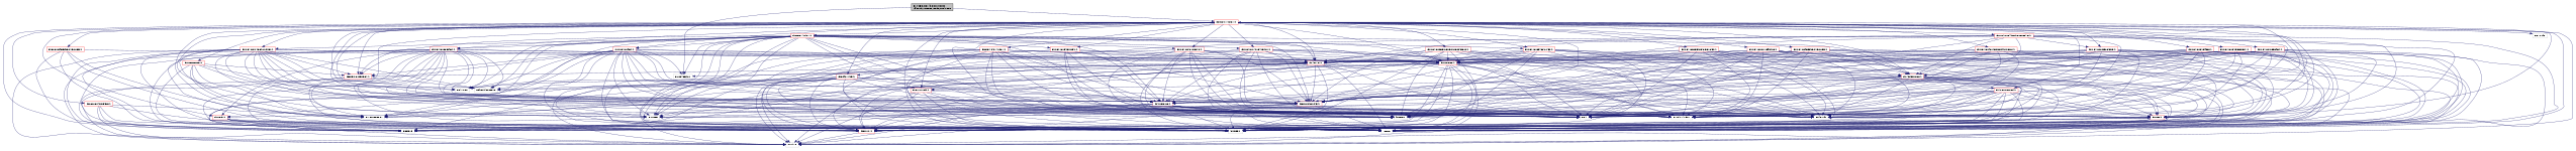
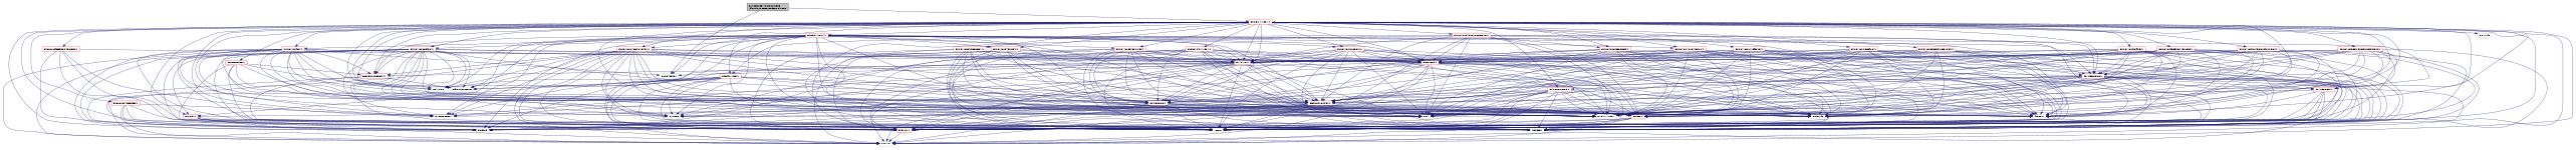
  digraph {
    node [color=red fillcolor=white fontname=Helvetica fontsize=10 shape=record style=filled]
    edge [color=midnightblue fontname=Helvetica fontsize=10 labelfontname=Helvetica labelfontsize=10 style=solid]
    n1 [color=black fillcolor=grey75 fontcolor=black height=0.2 label="C:/Users/David/Documents\l/GitHub/ImageD/Code/main.cpp" width=0.4]
    n2 [height=0.2 label="d_mainwindow.h" width=0.4]
    n3 [color=grey75 height=0.2 label=QApplication width=0.4]
    n4 [height=0.2 label="d_enum.h" width=0.4]
    n5 [color=grey75 height=0.2 label=QString width=0.4]
    n6 [height=0.2 label="d_stepwindow.h" width=0.4]
    n7 [height=0.2 label="d_viewer.h" width=0.4]
    n8 [height=0.2 label="scenemousetrack.h" width=0.4]
    n9 [color=grey75 height=0.2 label=iostream width=0.4]
    n10 [color=grey75 height=0.2 label=QGraphicsScene width=0.4]
    n11 [color=grey75 height=0.2 label=QDebug width=0.4]
    n12 [height=0.2 label="d_img_proc.h" width=0.4]
    n13 [height=0.2 label="d_stat.h" width=0.4]
    n14 [color=grey75 height=0.2 label=vector width=0.4]
    n15 [color=grey75 height=0.2 label=fstream width=0.4]
    n16 [color=grey75 height=0.2 label=QMainWindow width=0.4]
    n17 [color=grey75 height=0.2 label=QImage width=0.4]
    n18 [color=grey75 height=0.2 label=QDir width=0.4]
    n19 [height=0.2 label="d_error_handler.h" width=0.4]
    n20 [color=grey75 height=0.2 label=QMessageBox width=0.4]
    n21 [color=grey75 height=0.2 label=QPixmap width=0.4]
    n22 [height=0.2 label="d_storage.h" width=0.4]
-   n23 [height=0.2 label="d_enum_obj.h" width=0.4]
+   n23 [height=0.2 label="d_visdat_obj.h" width=0.4]
    n24 [height=0.2 label="d_visdat_proc.h" width=0.4]
    n25 [height=0.2 label="d_img_proc_3d.h" width=0.4]
    n26 [height=0.2 label="d_math.h" width=0.4]
    n27 [height=0.2 label="d_makro_corefoci.h" width=0.4]
    n28 [height=0.2 label="d_makro_mitochondrien.h" width=0.4]
    n29 [height=0.2 label="d_makro_eilenstein.h" width=0.4]
    n30 [height=0.2 label="d_makro_cellcolonies.h" width=0.4]
    n31 [height=0.2 label="m_makro_foci.h" width=0.4]
    n32 [height=0.2 label="d_makro_iontracks.h" width=0.4]
    n33 [height=0.2 label="d_makro_visualization.h" width=0.4]
    n34 [height=0.2 label="d_stat_tester.h" width=0.4]
    n35 [height=0.2 label="d_analysiswindow.h" width=0.4]
    n36 [height=0.2 label="d_popup_listselect.h" width=0.4]
    n37 [height=0.2 label="d_pdf_writer.h" width=0.4]
    n38 [height=0.2 label="d_popup_feedbackrequest.h" width=0.4]
    n39 [height=0.2 label="d_makro_osteoclasts.h" width=0.4]
    n40 [height=0.2 label="d_makro_dnafiber.h" width=0.4]
    n41 [height=0.2 label="d_makro_curvefitting.h" width=0.4]
    n42 [height=0.2 label="d_makro_segmentationassistant.h" width=0.4]
    n43 [height=0.2 label="d_makro_cerebralorganoids.h" width=0.4]
    n44 [height=0.2 label="d_makro_feedbackrequest.h" width=0.4]
    n45 [height=0.2 label="d_makro_ciliaspheretracker.h" width=0.4]
    n46 [height=0.2 label="d_makro_fouriertransformator.h" width=0.4]
    n47 [height=0.2 label="d_makro_airdragtrack.h" width=0.4]
    n48 [height=0.2 label="d_makro_megafoci.h" width=0.4]
    n49 [color=grey75 height=0.2 label=QSysInfo width=0.4]
    n50 [color=grey75 height=0.2 label=QFileInfo width=0.4]
    n1 -> n2
    n1 -> n3
    n2 -> n4
    n2 -> n5
    n2 -> n6
    n2 -> n7
    n2 -> n8
    n2 -> n9
    n2 -> n10
    n2 -> n11
    n2 -> n12
    n2 -> n13
    n2 -> n14
    n2 -> n15
    n2 -> n16
    n2 -> n17
    n2 -> n18
    n2 -> n19
    n2 -> n20
    n2 -> n21
    n2 -> n22
    n2 -> n23
    n2 -> n24
    n2 -> n25
    n2 -> n26
    n2 -> n27
    n2 -> n28
    n2 -> n29
    n2 -> n30
    n2 -> n31
    n2 -> n32
    n2 -> n33
    n2 -> n34
    n2 -> n35
    n2 -> n36
    n2 -> n37
    n2 -> n38
    n2 -> n39
    n2 -> n40
    n2 -> n41
    n2 -> n42
    n2 -> n43
    n2 -> n44
    n2 -> n45
    n2 -> n46
    n2 -> n47
    n2 -> n48
    n2 -> n49
    n4 -> n5
    n6 -> n3
    n6 -> n4
    n6 -> n5
    n6 -> n7
    n6 -> n8
    n6 -> n9
    n6 -> n10
    n6 -> n11
    n6 -> n12
    n6 -> n14
    n6 -> n15
    n6 -> n16
    n6 -> n17
    n6 -> n18
    n6 -> n19
    n6 -> n20
    n6 -> n21
    n6 -> n22
    n6 -> n23
    n6 -> n24
    n6 -> n26
    n6 -> n27
    n6 -> n28
    n6 -> n29
    n6 -> n30
    n6 -> n31
    n6 -> n32
    n6 -> n33
    n6 -> n50
    n7 -> n4
    n7 -> n5
    n7 -> n8
    n7 -> n9
    n7 -> n10
    n7 -> n11
    n7 -> n12
    n7 -> n14
    n7 -> n17
    n7 -> n18
    n7 -> n19
    n7 -> n20
    n7 -> n21
    n7 -> n50
    n8 -> n9
    n8 -> n10
    n8 -> n11
    n12 -> n4
    n12 -> n5
    n12 -> n9
    n12 -> n11
    n12 -> n13
    n12 -> n14
    n12 -> n15
    n12 -> n16
    n12 -> n17
    n12 -> n18
    n12 -> n50
    n13 -> n4
    n13 -> n5
    n13 -> n9
    n13 -> n11
    n13 -> n14
    n19 -> n4
    n19 -> n5
    n19 -> n9
    n19 -> n11
    n19 -> n14
    n19 -> n15
    n19 -> n20
    n22 -> n3
    n22 -> n4
    n22 -> n5
    n22 -> n9
    n22 -> n11
    n22 -> n12
    n22 -> n14
    n22 -> n16
    n22 -> n17
    n22 -> n18
    n22 -> n20
    n22 -> n23
    n22 -> n24
    n22 -> n50
    n23 -> n4
    n23 -> n5
    n23 -> n9
    n23 -> n14
    n23 -> n15
    n23 -> n19
    n24 -> n4
    n24 -> n5
    n24 -> n9
    n24 -> n11
    n24 -> n12
    n24 -> n13
    n24 -> n14
    n24 -> n15
    n24 -> n16
    n24 -> n17
    n24 -> n18
    n24 -> n23
    n24 -> n25
    n24 -> n50
    n25 -> n4
    n25 -> n5
    n25 -> n9
    n25 -> n11
    n25 -> n12
    n25 -> n13
    n25 -> n14
    n25 -> n15
    n25 -> n16
    n25 -> n17
    n25 -> n18
    n25 -> n26
    n25 -> n50
    n26 -> n4
    n26 -> n5
    n26 -> n9
    n26 -> n11
    n26 -> n14
    n27 -> n4
    n27 -> n5
    n27 -> n7
    n27 -> n8
    n27 -> n9
    n27 -> n10
    n27 -> n11
    n27 -> n12
    n27 -> n14
    n27 -> n15
    n27 -> n16
    n27 -> n17
    n27 -> n18
    n27 -> n19
    n27 -> n20
    n27 -> n21
    n27 -> n22
    n27 -> n26
    n27 -> n50
    n28 -> n4
    n28 -> n5
    n28 -> n7
    n28 -> n8
    n28 -> n9
    n28 -> n10
    n28 -> n11
    n28 -> n12
    n28 -> n13
    n28 -> n14
    n28 -> n15
    n28 -> n16
    n28 -> n17
    n28 -> n18
    n28 -> n19
    n28 -> n20
    n28 -> n21
    n28 -> n22
    n28 -> n50
    n29 -> n4
    n29 -> n5
    n29 -> n7
    n29 -> n12
    n29 -> n14
    n29 -> n16
    n29 -> n18
    n29 -> n19
    n29 -> n22
    n30 -> n4
    n30 -> n7
    n30 -> n9
    n30 -> n12
    n30 -> n13
    n30 -> n14
    n30 -> n15
    n30 -> n16
    n30 -> n18
    n30 -> n19
    n30 -> n22
    n30 -> n50
    n31 -> n3
    n31 -> n5
    n31 -> n7
    n31 -> n8
    n31 -> n9
    n31 -> n10
    n31 -> n11
    n31 -> n12
    n31 -> n14
    n31 -> n15
    n31 -> n16
    n31 -> n17
    n31 -> n18
    n31 -> n19
    n31 -> n20
    n31 -> n21
    n31 -> n22
    n31 -> n50
    n32 -> n4
    n32 -> n7
    n32 -> n9
    n32 -> n12
    n32 -> n13
    n32 -> n14
    n32 -> n15
    n32 -> n16
    n32 -> n18
    n32 -> n19
    n32 -> n22
    n32 -> n50
    n33 -> n4
    n33 -> n7
    n33 -> n9
    n33 -> n12
    n33 -> n13
    n33 -> n14
    n33 -> n15
    n33 -> n16
    n33 -> n18
    n33 -> n19
    n33 -> n22
    n33 -> n50
    n34 -> n4
    n34 -> n8
    n34 -> n13
    n34 -> n14
    n34 -> n16
    n34 -> n17
-   n34 -> n20
+   n34 -> n21
    n35 -> n4
    n35 -> n5
    n35 -> n7
    n35 -> n9
    n35 -> n11
    n35 -> n12
    n35 -> n13
    n35 -> n14
    n35 -> n15
    n35 -> n16
    n35 -> n17
    n35 -> n18
    n35 -> n22
    n35 -> n50
    n36 -> n4
    n36 -> n5
    n36 -> n11
    n36 -> n14
    n36 -> n20
    n37 -> n4
    n37 -> n5
    n37 -> n9
    n37 -> n10
    n37 -> n11
    n37 -> n12
    n37 -> n14
    n37 -> n17
    n37 -> n18
    n37 -> n19
    n37 -> n20
    n37 -> n21
    n37 -> n50
    n38 -> n4
    n38 -> n11
    n38 -> n14
    n38 -> n20
    n38 -> n22
    n39 -> n4
+   n39 -> n7
    n39 -> n9
    n39 -> n12
    n39 -> n13
    n39 -> n14
    n39 -> n15
    n39 -> n16
    n39 -> n18
    n39 -> n19
    n39 -> n22
    n39 -> n50
    n40 -> n4
    n40 -> n7
    n40 -> n9
    n40 -> n13
    n40 -> n14
    n40 -> n15
    n40 -> n16
    n40 -> n18
    n40 -> n19
    n40 -> n22
    n40 -> n24
    n40 -> n50
    n41 -> n4
    n41 -> n7
    n41 -> n9
    n41 -> n13
    n41 -> n14
    n41 -> n15
    n41 -> n16
    n41 -> n18
    n41 -> n19
    n41 -> n22
    n41 -> n50
    n42 -> n4
    n42 -> n7
    n42 -> n9
    n42 -> n13
    n42 -> n14
    n42 -> n15
    n42 -> n16
    n42 -> n18
    n42 -> n19
    n42 -> n22
    n42 -> n24
    n42 -> n50
    n43 -> n4
    n43 -> n7
    n43 -> n9
    n43 -> n13
    n43 -> n14
    n43 -> n15
    n43 -> n16
    n43 -> n18
    n43 -> n19
    n43 -> n22
    n43 -> n24
    n43 -> n50
    n44 -> n4
    n44 -> n7
    n44 -> n9
    n44 -> n13
    n44 -> n14
    n44 -> n15
    n44 -> n16
    n44 -> n18
    n44 -> n19
    n44 -> n22
    n44 -> n24
    n44 -> n50
    n45 -> n4
    n45 -> n7
    n45 -> n13
    n45 -> n14
    n45 -> n15
    n45 -> n16
    n45 -> n18
    n45 -> n19
    n45 -> n22
    n45 -> n24
    n45 -> n37
    n45 -> n39
    n45 -> n50
    n46 -> n4
    n46 -> n7
    n46 -> n9
    n46 -> n13
    n46 -> n14
    n46 -> n15
    n46 -> n16
    n46 -> n18
    n46 -> n19
    n46 -> n22
    n46 -> n24
    n46 -> n50
    n47 -> n4
    n47 -> n7
    n47 -> n9
    n47 -> n12
    n47 -> n13
    n47 -> n14
    n47 -> n16
    n47 -> n18
    n47 -> n19
    n47 -> n22
    n47 -> n50
    n48 -> n4
    n48 -> n7
    n48 -> n9
    n48 -> n13
    n48 -> n14
    n48 -> n15
    n48 -> n16
    n48 -> n18
    n48 -> n19
    n48 -> n22
    n48 -> n24
    n48 -> n50
    n50 -> n2
  }
